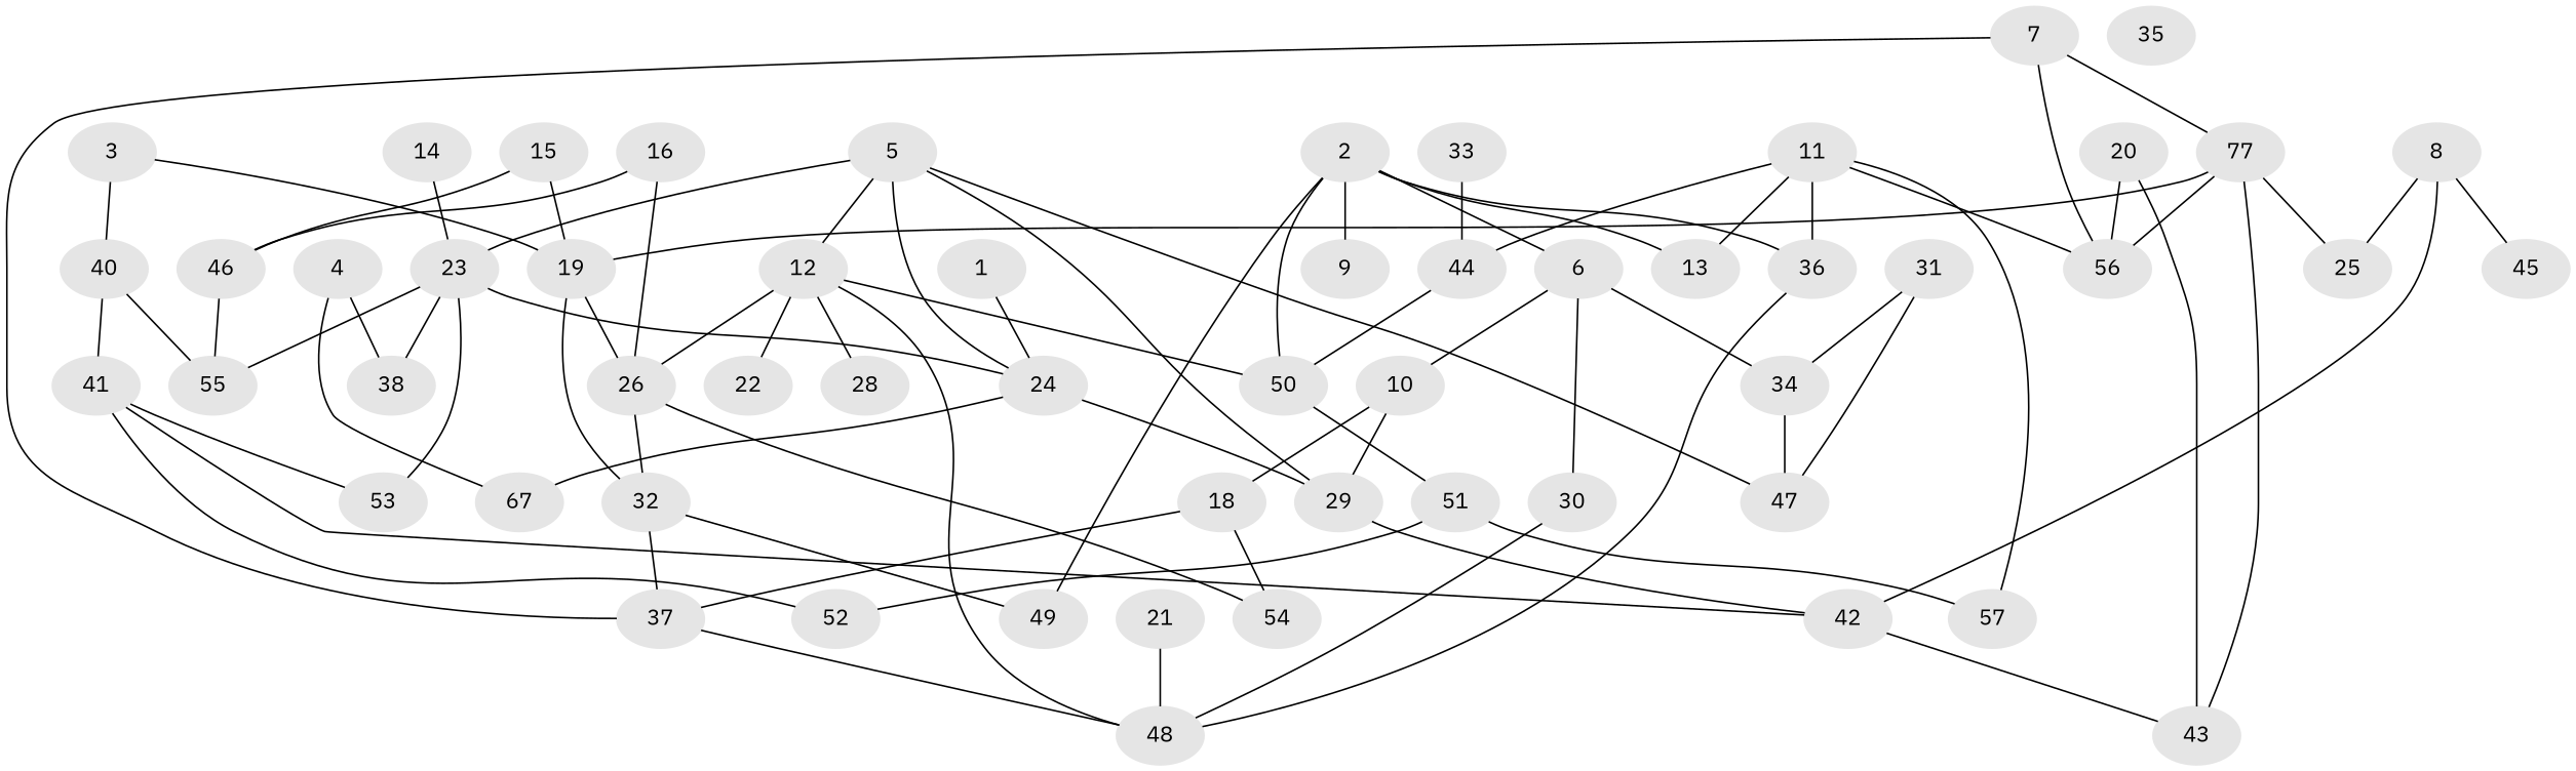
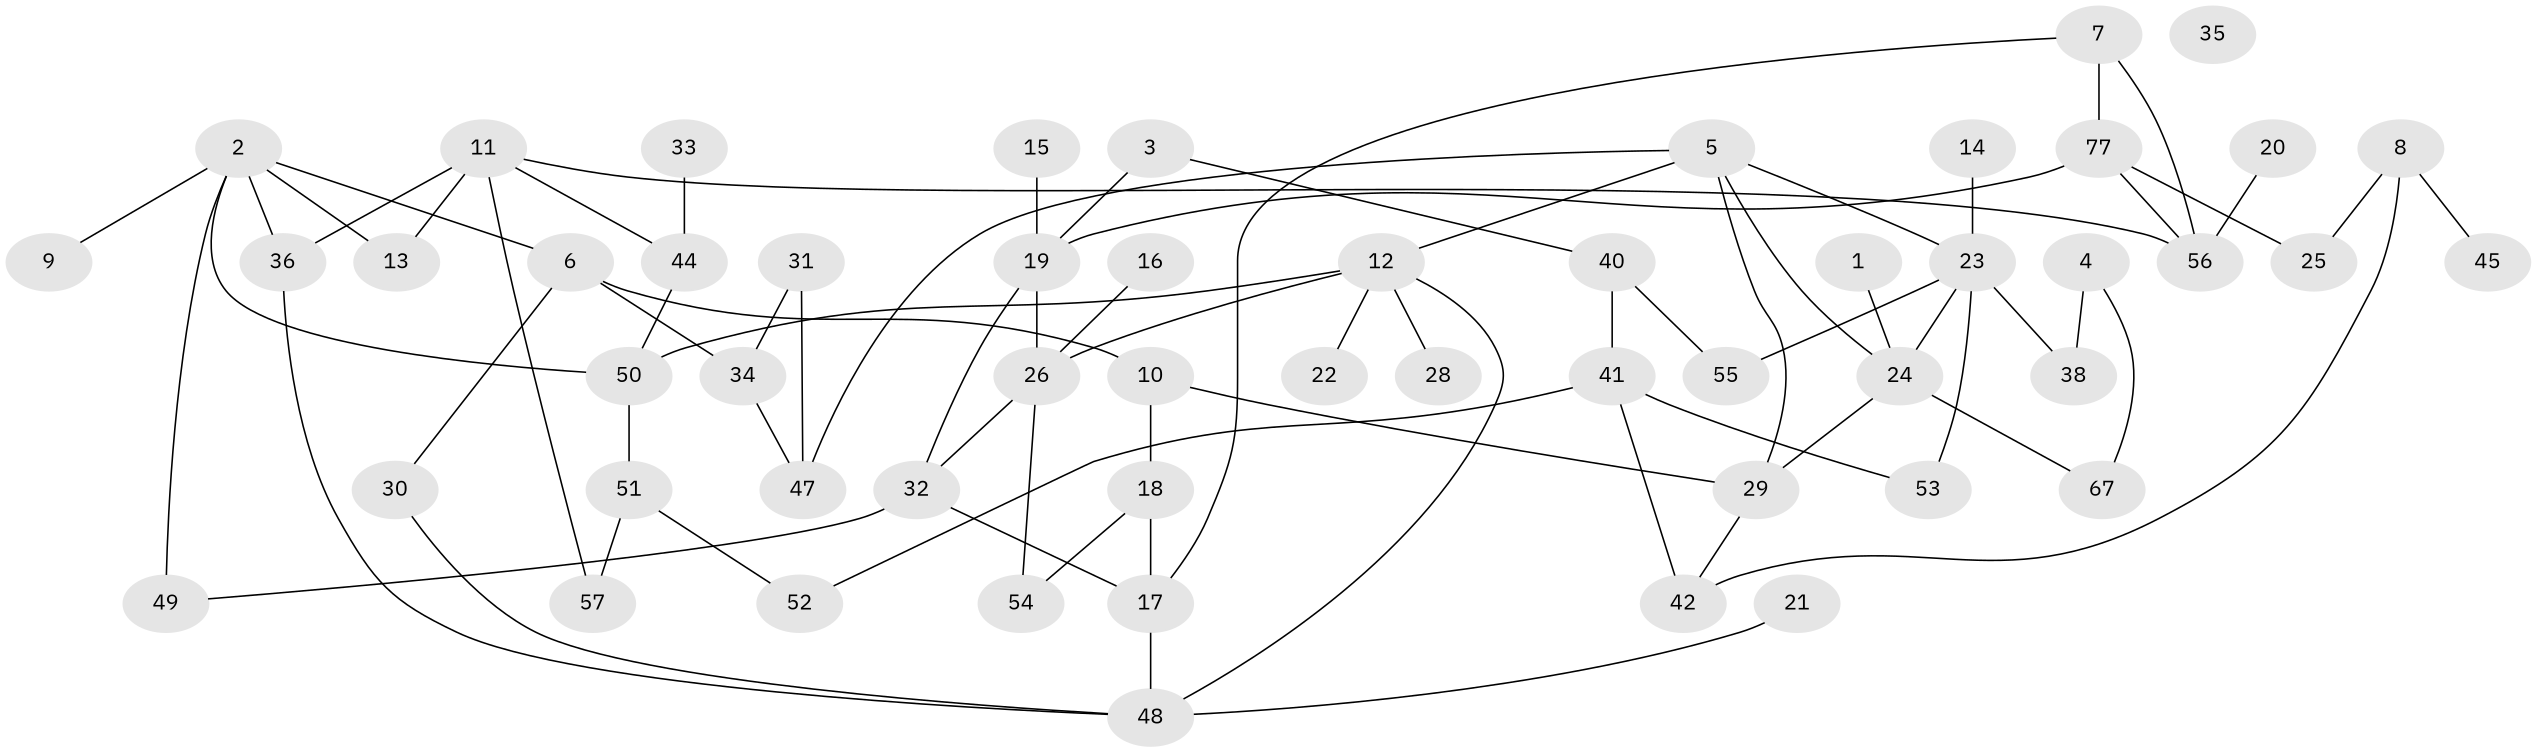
  graph {
    fontname="IBM Plex Sans"
    node [color=gray90 fontname="IBM Plex Sans" style=filled]
    edge [fontname="IBM Plex Sans"]
    1
    24
    n3 [label=67]
    29
    2
    6
    9
    13
    36
    49
    50
    10
    30
    34
    48
    51
    3
    19
    40
    26
    32
    55
    41
    4
    38
    5
    12
    23
    47
    22
    28
    53
    42
    18
    n35 [label=77]
    7
-   37
+   37 [label=17]
    56
    25
-   43
    8
    45
    54
    11
    44
    57
    14
    15
-   46
    16
    20
    21
    31
    33
    35
    52
    1 -- 24
    24 -- n3
    24 -- 29
    29 -- 42
    2 -- 6
    2 -- 9
    2 -- 13
    2 -- 36
    2 -- 49
    2 -- 50
    6 -- 10
    6 -- 30
    6 -- 34
    36 -- 48
    50 -- 51
    10 -- 29
    10 -- 18
    30 -- 48
    34 -- 47
    51 -- 57
    51 -- 52
    3 -- 19
    3 -- 40
    19 -- 26
    19 -- 32
    40 -- 55
    40 -- 41
    26 -- 32
    26 -- 54
    32 -- 49
    32 -- 37
    41 -- 53
    41 -- 42
    41 -- 52
    4 -- n3
    4 -- 38
    5 -- 24
    5 -- 29
    5 -- 12
    5 -- 23
    5 -- 47
    12 -- 50
    12 -- 48
    12 -- 26
    12 -- 22
    12 -- 28
    23 -- 24
    23 -- 55
    23 -- 38
    23 -- 53
-   42 -- 43
    18 -- 37
    18 -- 54
    n35 -- 19
    n35 -- 56
    n35 -- 25
-   n35 -- 43
    7 -- n35
    7 -- 37
    7 -- 56
    37 -- 48
    8 -- 42
    8 -- 25
    8 -- 45
    11 -- 13
    11 -- 36
    11 -- 56
    11 -- 44
    11 -- 57
    44 -- 50
    14 -- 23
    15 -- 19
-   15 -- 46
-   46 -- 55
    16 -- 26
-   16 -- 46
    20 -- 56
-   20 -- 43
    21 -- 48
    31 -- 34
    31 -- 47
    33 -- 44
  }
